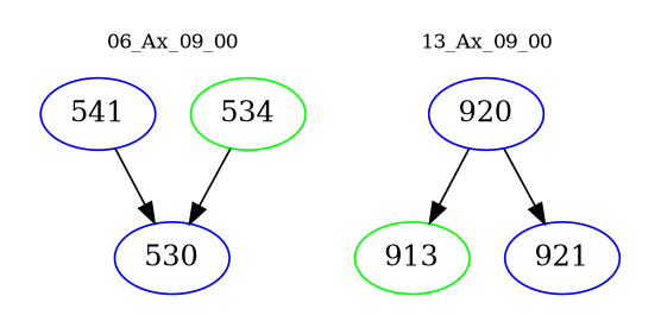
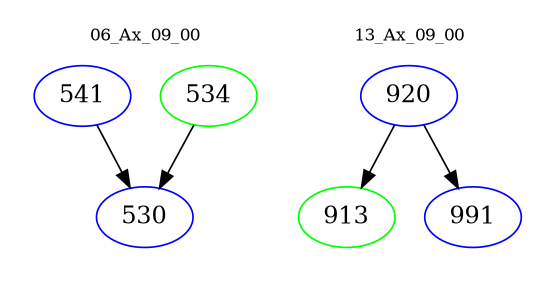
  digraph {
    node [color=blue]
    edge [color=black]
    n1 [color=green label=534]
    n2 [label=530]
    n3 [label=541]
    n4 [color=green label=913]
    n5 [label=920]
-   n6 [label=921]
+   n6 [label=991]
    subgraph cluster_1 {
      color=white
      fontsize=10
      label="06_Ax_09_00"
      n1
      n2
      n3
    }
    subgraph cluster_2 {
      color=white
      fontsize=10
      label="13_Ax_09_00"
      n4
      n5
      n6
    }
    n1 -> n2
    n3 -> n2
    n5 -> n4
    n5 -> n6
  }
